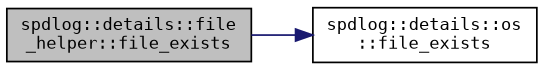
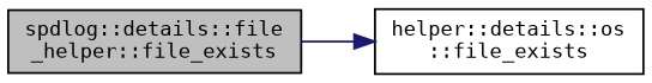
  digraph {
    rankdir=LR
    fontname="DejaVu Sans Mono"
    node [color=black fontname="DejaVu Sans Mono" fontsize=10 shape=record style=filled]
    n1 [fillcolor=grey75 fontcolor=black height=0.2 label="spdlog::details::file\l_helper::file_exists" width=0.4]
-   n2 [fillcolor=white height=0.2 label="spdlog::details::os\l::file_exists" width=0.4]
+   n2 [fillcolor=white height=0.2 label="helper::details::os\l::file_exists" width=0.4]
    n1 -> n2 [color=midnightblue fontname="DejaVu Sans Mono" fontsize=10 labelfontname=Helvetica labelfontsize=10 style=solid]
  }
